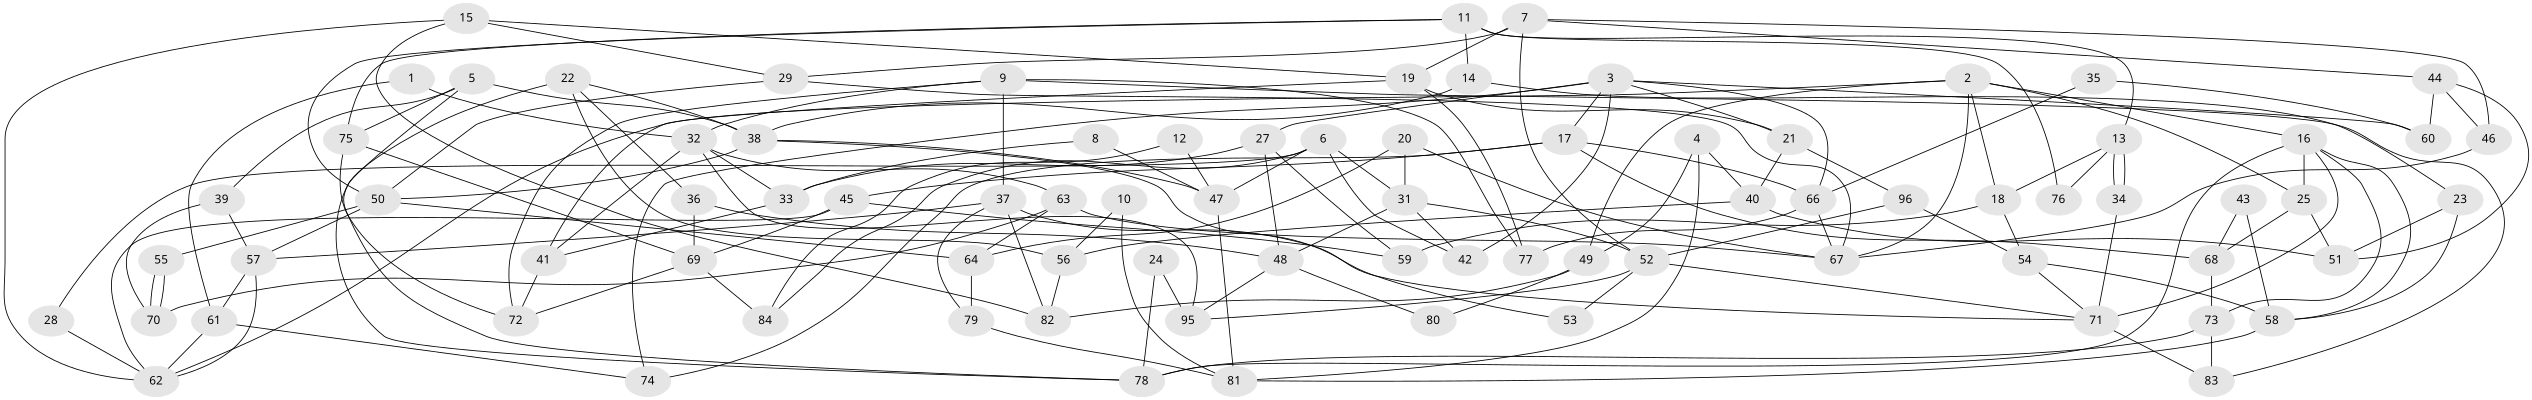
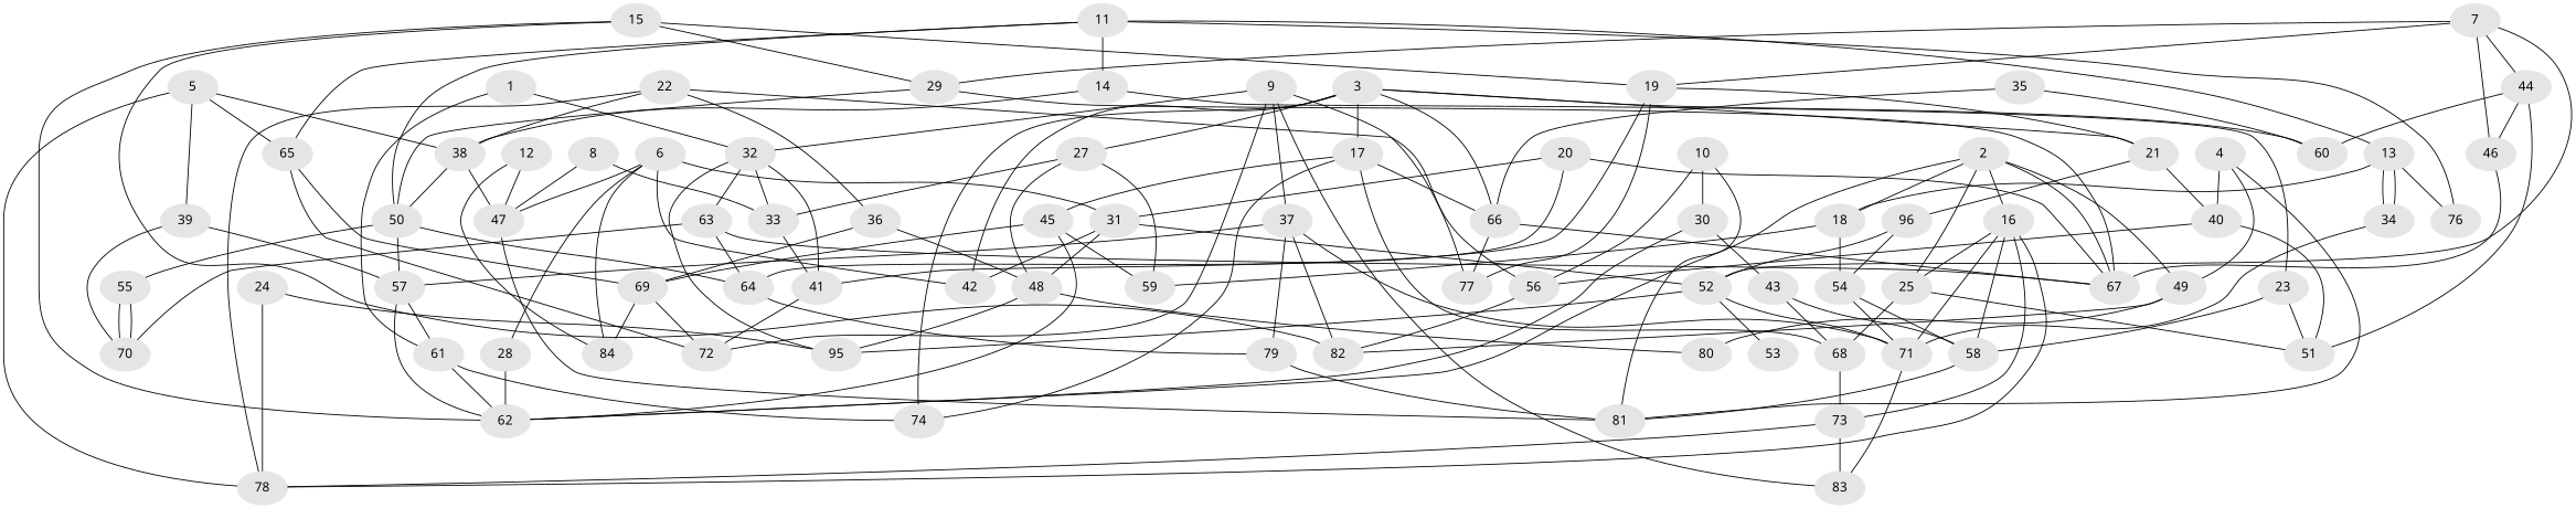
  graph {
    fontname="Noto Sans"
    node [color=gray90 fontname="Noto Sans" style=filled]
    edge [fontname="Noto Sans"]
    1
    32
    61
    33
    41
    n6 [label=95]
    63
    62
    74
    2
    16
    18
    25
    49
    67
    78
    58
    71
    73
    54
    59
    68
    51
    82
    80
    3
    17
    21
    27
    42
    60
    66
    45
    40
    n35 [label=96]
    48
    77
    4
    81
    56
    5
    38
    39
-   65 [label=75]
+   65
    47
    50
    53
    57
    70
    72
    69
    6
    28
    31
    84
    52
    7
    19
    29
    44
    46
    8
    9
    37
    83
    79
    10
+   30
    43
    11
    13
    14
    76
    34
    23
    64
    55
    12
    15
    20
    22
    36
    24
    35
    1 -- 32
    1 -- 61
    32 -- 33
    32 -- 41
    32 -- n6
    32 -- 63
    61 -- 62
    61 -- 74
    33 -- 41
    41 -- 72
    63 -- 67
    63 -- 70
    63 -- 64
    2 -- 62
    2 -- 16
    2 -- 18
    2 -- 25
    2 -- 49
    2 -- 67
    16 -- 25
    16 -- 78
    16 -- 58
    16 -- 71
    16 -- 73
    18 -- 54
    18 -- 59
    25 -- 68
    25 -- 51
    49 -- 82
    49 -- 80
    58 -- 81
    71 -- 83
    73 -- 78
    73 -- 83
    54 -- 58
    54 -- 71
    68 -- 73
    3 -- 74
    3 -- 17
    3 -- 21
    3 -- 27
    3 -- 42
    3 -- 60
    3 -- 66
    17 -- 74
    17 -- 68
    17 -- 66
    17 -- 45
    21 -- 40
    21 -- n35
    27 -- 33
    27 -- 59
    27 -- 48
    66 -- 67
    66 -- 77
    45 -- 62
    45 -- 59
    45 -- 69
    40 -- 51
    40 -- 56
    n35 -- 54
    n35 -- 52
    48 -- n6
    48 -- 80
    4 -- 49
    4 -- 40
    4 -- 81
    56 -- 82
    5 -- 78
    5 -- 38
    5 -- 39
    5 -- 65
    38 -- 47
    38 -- 50
-   38 -- 53
    39 -- 57
    39 -- 70
    65 -- 72
    65 -- 69
    47 -- 81
    50 -- 57
    50 -- 64
    50 -- 55
    57 -- 61
    57 -- 62
    69 -- 72
    69 -- 84
    6 -- 42
    6 -- 47
    6 -- 28
    6 -- 31
    6 -- 84
    28 -- 62
    31 -- 42
    31 -- 48
    31 -- 52
    52 -- n6
    52 -- 71
    52 -- 53
    7 -- 52
    7 -- 19
    7 -- 29
    7 -- 44
    7 -- 46
    19 -- 41
    19 -- 21
    19 -- 77
    29 -- 67
    29 -- 50
    44 -- 51
    44 -- 60
    44 -- 46
    46 -- 67
    8 -- 33
    8 -- 47
    9 -- 32
    9 -- 77
    9 -- 72
    9 -- 37
    9 -- 83
    37 -- 71
    37 -- 82
    37 -- 57
    37 -- 79
    79 -- 81
    10 -- 81
    10 -- 56
+   10 -- 30
+   30 -- 62
+   30 -- 43
    43 -- 58
    43 -- 68
    11 -- 65
    11 -- 50
    11 -- 13
    11 -- 14
    11 -- 76
    13 -- 18
    13 -- 76
    13 -- 34
    13 -- 34
    14 -- 38
    14 -- 23
    34 -- 71
    23 -- 58
    23 -- 51
    64 -- 79
    55 -- 70
    55 -- 70
    12 -- 47
    12 -- 84
    15 -- 62
    15 -- 82
    15 -- 19
    15 -- 29
    20 -- 67
    20 -- 31
    20 -- 64
    22 -- 78
    22 -- 56
    22 -- 38
    22 -- 36
    36 -- 48
    36 -- 69
    24 -- n6
    24 -- 78
    35 -- 60
    35 -- 66
  }
